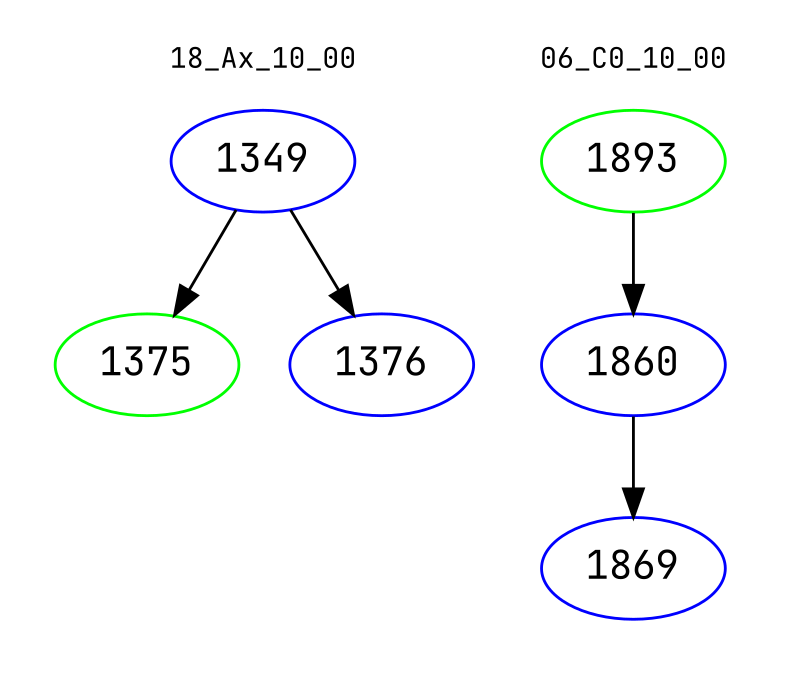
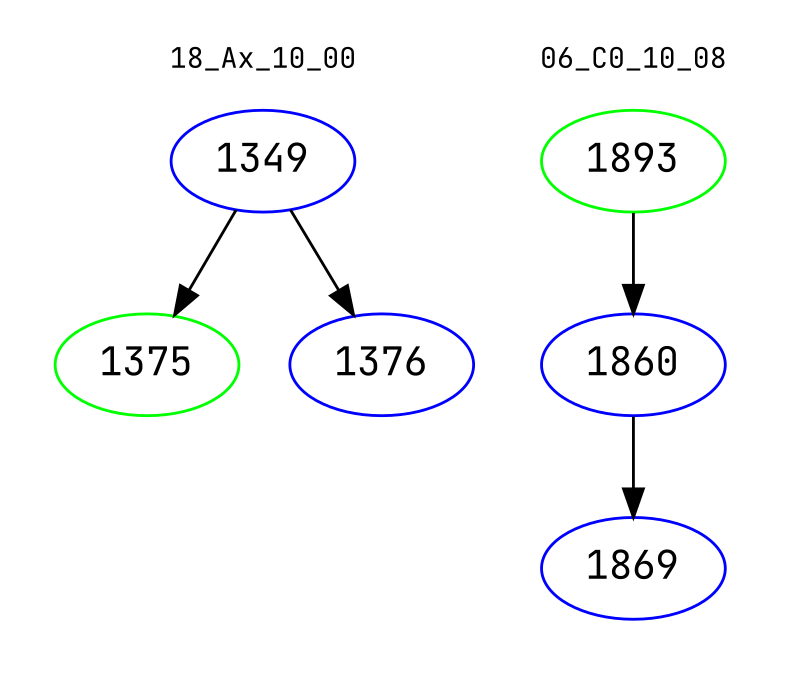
  digraph {
    fontname="JetBrains Mono"
    node [color=blue fontname="JetBrains Mono"]
    edge [color=black fontname="JetBrains Mono"]
    n1 [label=1349]
    n2 [color=green label=1375]
    n3 [label=1376]
    n4 [label=1860]
    n5 [label=1869]
    n6 [color=green label=1893]
    subgraph cluster_1 {
      color=white
      fontsize=10
      label="18_Ax_10_00"
      n1
      n2
      n3
    }
    subgraph cluster_2 {
      color=white
      fontsize=10
-     label="06_C0_10_00"
+     label="06_C0_10_08"
      n4
      n5
      n6
    }
    n1 -> n2
    n1 -> n3
    n4 -> n5
    n6 -> n4
  }
